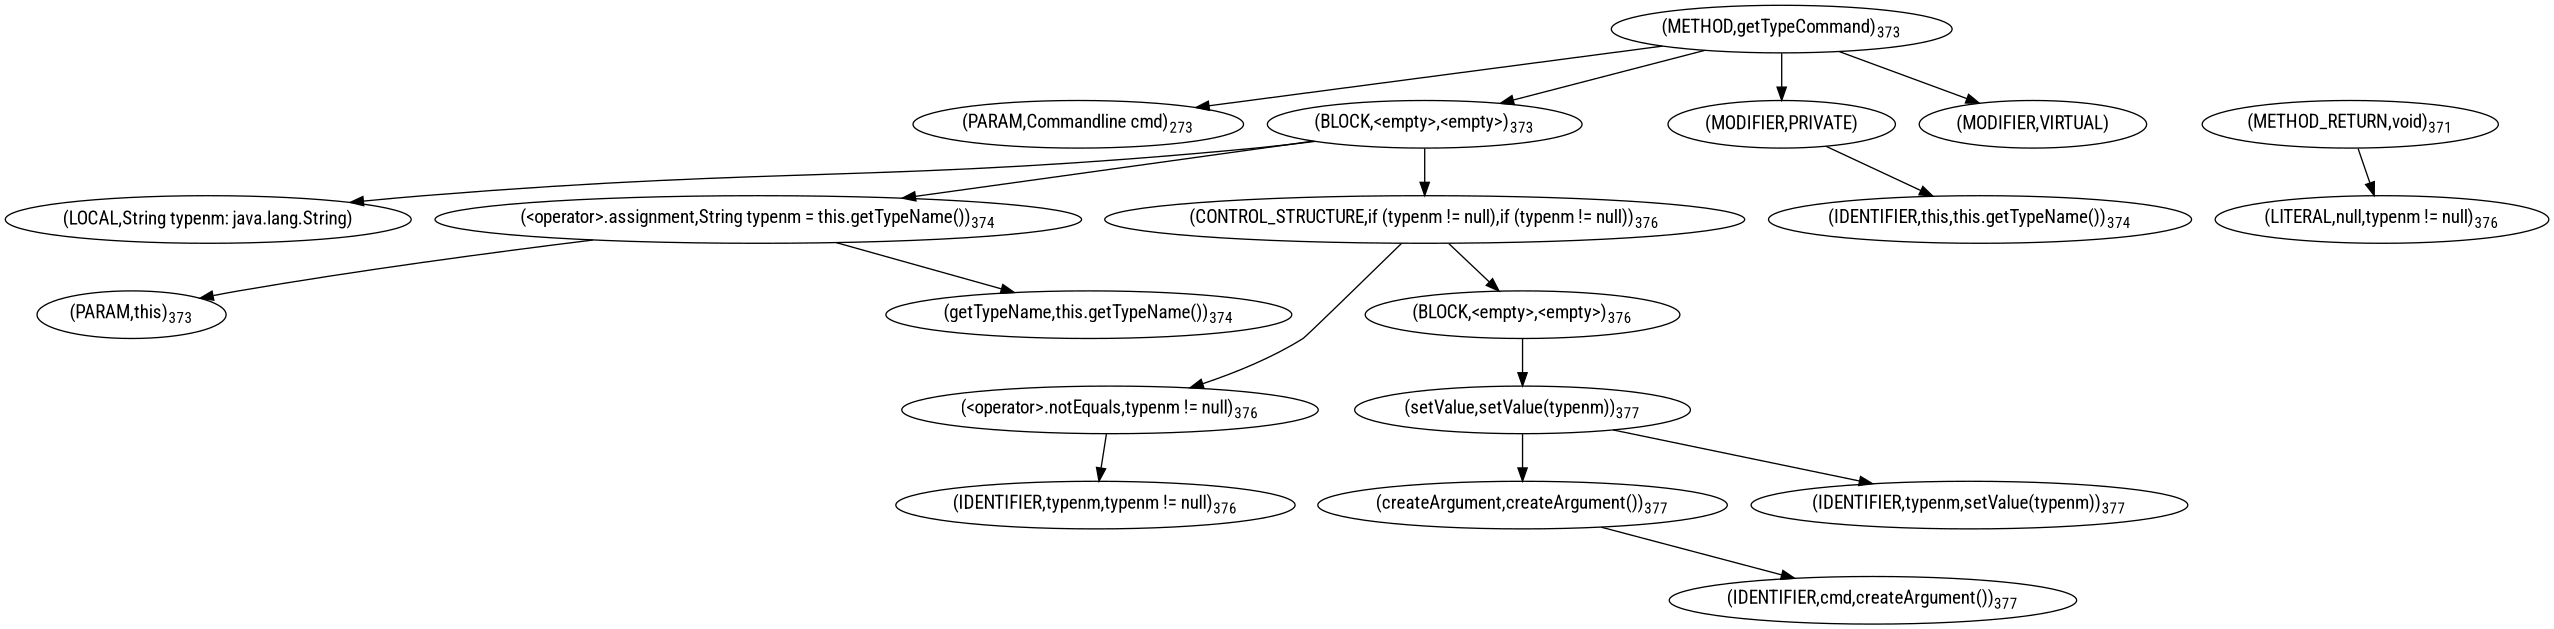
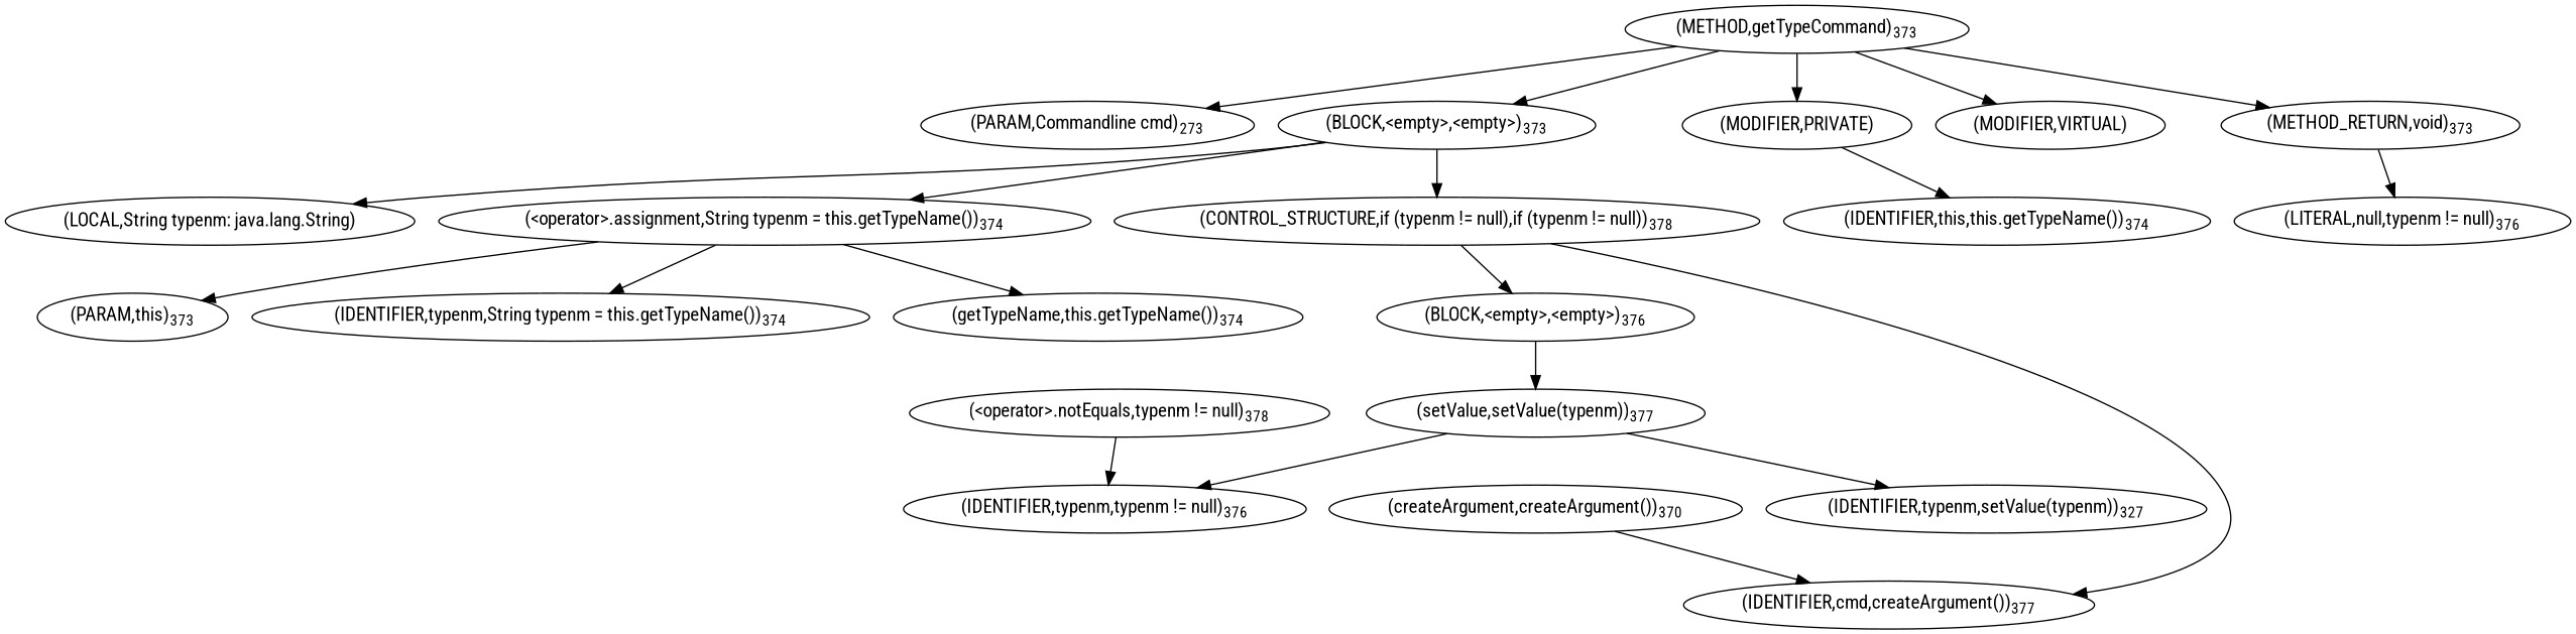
  digraph {
    fontname="Roboto Condensed"
    node [fontname="Roboto Condensed"]
    edge [fontname="Roboto Condensed"]
    n1 [label=<(METHOD,getTypeCommand)<SUB>373</SUB>>]
    n2 [label=<(PARAM,Commandline cmd)<SUB>273</SUB>>]
    n3 [label=<(BLOCK,&lt;empty&gt;,&lt;empty&gt;)<SUB>373</SUB>>]
    n4 [label=<(MODIFIER,PRIVATE)>]
    n5 [label=<(MODIFIER,VIRTUAL)>]
-   n6 [label=<(METHOD_RETURN,void)<SUB>371</SUB>>]
+   n6 [label=<(METHOD_RETURN,void)<SUB>373</SUB>>]
    n7 [label=<(PARAM,this)<SUB>373</SUB>>]
    n8 [label=<(LOCAL,String typenm: java.lang.String)>]
    n9 [label=<(&lt;operator&gt;.assignment,String typenm = this.getTypeName())<SUB>374</SUB>>]
-   n10 [label=<(CONTROL_STRUCTURE,if (typenm != null),if (typenm != null))<SUB>376</SUB>>]
+   n10 [label=<(CONTROL_STRUCTURE,if (typenm != null),if (typenm != null))<SUB>378</SUB>>]
    n11 [label=<(IDENTIFIER,this,this.getTypeName())<SUB>374</SUB>>]
    n12 [label=<(LITERAL,null,typenm != null)<SUB>376</SUB>>]
+   n13 [label=<(IDENTIFIER,typenm,String typenm = this.getTypeName())<SUB>374</SUB>>]
    n14 [label=<(getTypeName,this.getTypeName())<SUB>374</SUB>>]
-   n15 [label=<(&lt;operator&gt;.notEquals,typenm != null)<SUB>376</SUB>>]
+   n15 [label=<(&lt;operator&gt;.notEquals,typenm != null)<SUB>378</SUB>>]
    n16 [label=<(BLOCK,&lt;empty&gt;,&lt;empty&gt;)<SUB>376</SUB>>]
    n17 [label=<(IDENTIFIER,typenm,typenm != null)<SUB>376</SUB>>]
    n18 [label=<(setValue,setValue(typenm))<SUB>377</SUB>>]
-   n19 [label=<(createArgument,createArgument())<SUB>377</SUB>>]
-   n20 [label=<(IDENTIFIER,typenm,setValue(typenm))<SUB>377</SUB>>]
+   n19 [label=<(createArgument,createArgument())<SUB>370</SUB>>]
+   n20 [label=<(IDENTIFIER,typenm,setValue(typenm))<SUB>327</SUB>>]
    n21 [label=<(IDENTIFIER,cmd,createArgument())<SUB>377</SUB>>]
    n1 -> n2
    n1 -> n3
    n1 -> n4
    n1 -> n5
+   n1 -> n6
    n3 -> n8
    n3 -> n9
    n3 -> n10
    n4 -> n11
    n6 -> n12
    n9 -> n7
+   n9 -> n13
    n9 -> n14
-   n10 -> n15
+   n10 -> n21
    n10 -> n16
    n15 -> n17
    n16 -> n18
-   n18 -> n19
+   n18 -> n17
    n18 -> n20
    n19 -> n21
  }
